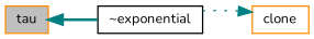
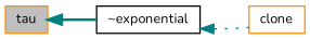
  digraph {
    fontname=Nunito
    rankdir=LR
    node [color=darkorange fontname=Nunito fontsize=10 shape=record]
    edge [color=teal dir=back fontname=Nunito fontsize=10 labelfontname=Helvetica labelfontsize=10]
    n1 [fillcolor=grey75 fontcolor=black height=0.2 label=tau style=filled width=0.4]
    n2 [color=black height=0.2 label="~exponential" width=0.4]
    n3 [height=0.2 label=clone width=0.4]
    n1 -> n2 [style=bold]
-   n3 -> n2 [style=dotted]
+   n2 -> n3 [style=dotted]
  }
